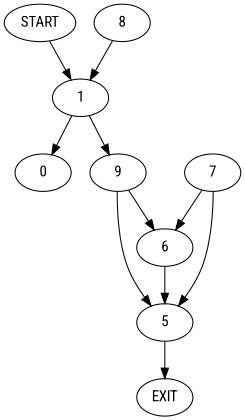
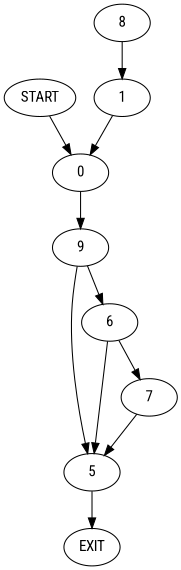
  digraph {
    fontname="Roboto Condensed"
    node [fontname="Roboto Condensed"]
    edge [fontname="Roboto Condensed"]
    n1 [label=START]
    1
    n3 [label=0]
    n4 [label=EXIT]
    n5 [label=9]
    5
    6
    7
    8
-   n1 -> 1
+   n1 -> n3
    1 -> n3
-   1 -> n5
+   n3 -> n5
    n5 -> 5
    n5 -> 6
    5 -> n4
    6 -> 5
-   7 -> 6
+   6 -> 7
    7 -> 5
    8 -> 1
  }
